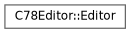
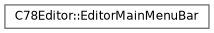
  digraph {
    rankdir=LR
-   n1 [color=grey40 fillcolor=white fontname=Helvetica fontsize=10 height=0.2 label="C78Editor::Editor" shape=box style=filled width=0.4]
+   n1 [color=grey40 fillcolor=white fontname=Helvetica fontsize=10 height=0.2 label="C78Editor::EditorMainMenuBar" shape=box style=filled width=0.4]
  }
